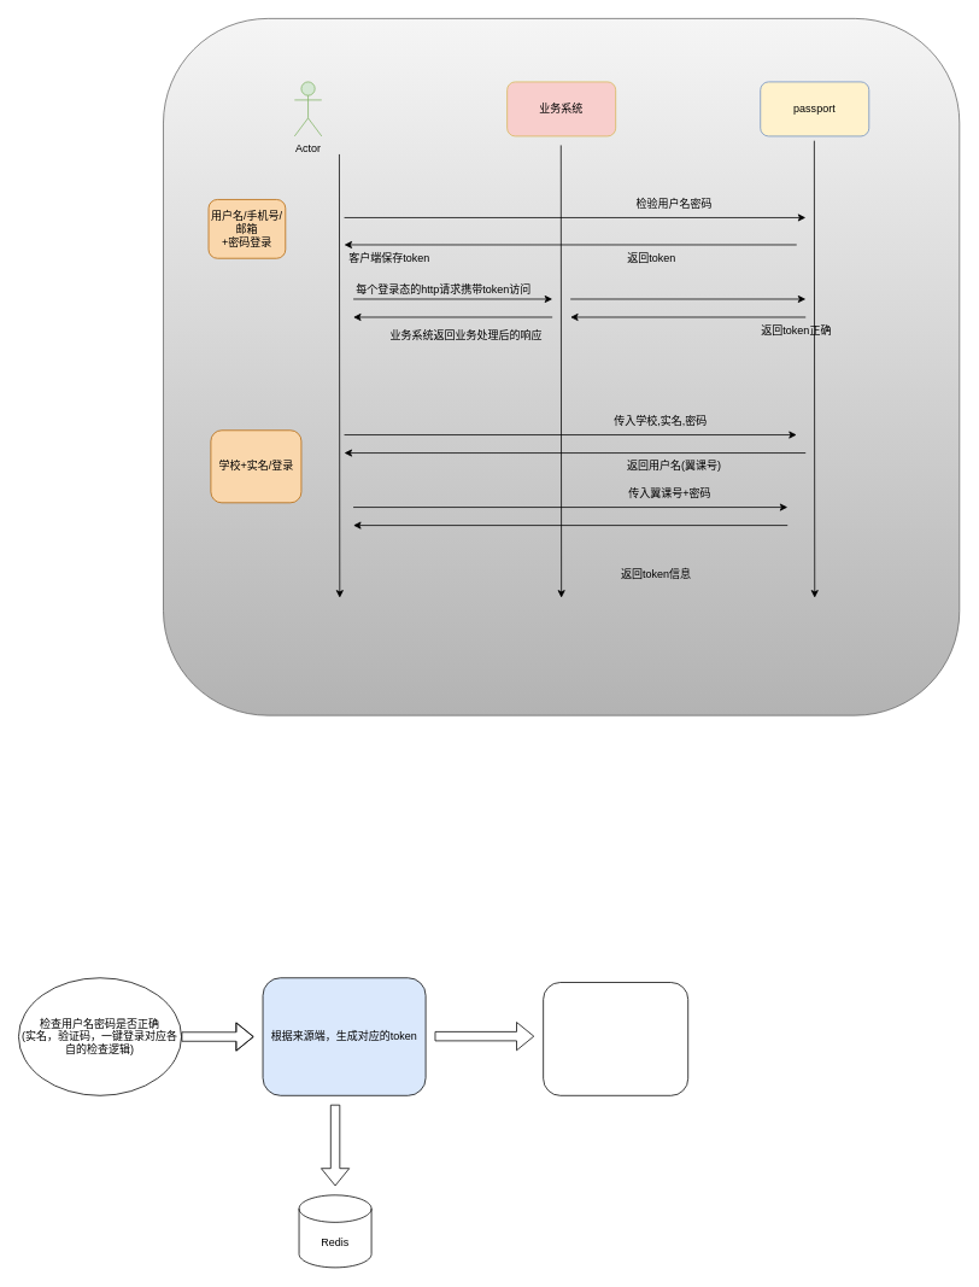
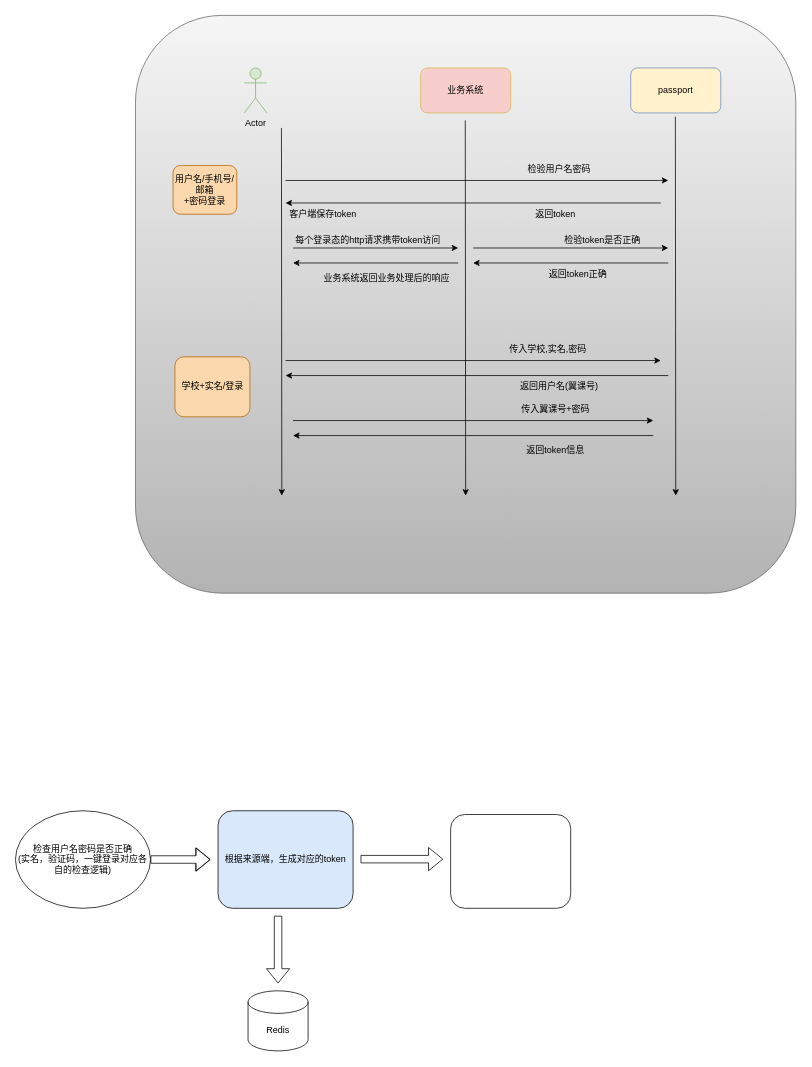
  <mxCell id="0" />
  <mxCell id="1" parent="0" />
  <mxCell id="2" value="" style="rounded=1;whiteSpace=wrap;html=1;fillColor=#f5f5f5;strokeColor=#666666;gradientColor=#b3b3b3;" vertex="1" parent="1"><mxGeometry x="180" y="20" width="880" height="770" as="geometry" /></mxCell>
  <mxCell id="3" value="Actor" style="shape=umlActor;verticalLabelPosition=bottom;verticalAlign=top;html=1;outlineConnect=0;fillColor=#d5e8d4;strokeColor=#82b366;" vertex="1" parent="1"><mxGeometry x="325" y="90" width="30" height="60" as="geometry" /></mxCell>
  <mxCell id="4" value="业务系统" style="rounded=1;whiteSpace=wrap;html=1;fillColor=#f8cecc;strokeColor=#d6b656;" vertex="1" parent="1"><mxGeometry x="560" y="90" width="120" height="60" as="geometry" /></mxCell>
  <mxCell id="5" value="passport" style="rounded=1;whiteSpace=wrap;html=1;fillColor=#fff2cc;strokeColor=#6c8ebf;" vertex="1" parent="1"><mxGeometry x="840" y="90" width="120" height="60" as="geometry" /></mxCell>
  <mxCell id="6" value="" style="endArrow=classic;html=1;" edge="1" parent="1"><mxGeometry width="50" height="50" relative="1" as="geometry"><mxPoint x="374.5" y="170" as="sourcePoint" /><mxPoint x="375" y="660" as="targetPoint" /></mxGeometry></mxCell>
  <mxCell id="7" value="" style="endArrow=classic;html=1;" edge="1" parent="1"><mxGeometry width="50" height="50" relative="1" as="geometry"><mxPoint x="619.5" y="160" as="sourcePoint" /><mxPoint x="620" y="660" as="targetPoint" /></mxGeometry></mxCell>
  <mxCell id="8" value="" style="endArrow=classic;html=1;" edge="1" parent="1"><mxGeometry width="50" height="50" relative="1" as="geometry"><mxPoint x="899.5" y="155" as="sourcePoint" /><mxPoint x="900" y="660" as="targetPoint" /></mxGeometry></mxCell>
  <mxCell id="9" value="用户名/手机号/邮箱&lt;br&gt;+密码登录" style="rounded=1;whiteSpace=wrap;html=1;fillColor=#fad7ac;strokeColor=#b46504;" vertex="1" parent="1"><mxGeometry x="230" y="220" width="85" height="65" as="geometry" /></mxCell>
  <mxCell id="10" value="" style="endArrow=classic;html=1;" edge="1" parent="1"><mxGeometry width="50" height="50" relative="1" as="geometry"><mxPoint x="380" y="240" as="sourcePoint" /><mxPoint x="890" y="240" as="targetPoint" /></mxGeometry></mxCell>
  <mxCell id="11" value="" style="endArrow=classic;html=1;" edge="1" parent="1"><mxGeometry width="50" height="50" relative="1" as="geometry"><mxPoint x="880" y="270" as="sourcePoint" /><mxPoint x="380" y="270" as="targetPoint" /></mxGeometry></mxCell>
  <mxCell id="12" value="学校+实名/登录" style="rounded=1;whiteSpace=wrap;html=1;fillColor=#fad7ac;strokeColor=#b46504;" vertex="1" parent="1"><mxGeometry x="232.5" y="475" width="100" height="80" as="geometry" /></mxCell>
  <mxCell id="13" value="检验用户名密码" style="text;html=1;strokeColor=none;fillColor=none;align=center;verticalAlign=middle;whiteSpace=wrap;rounded=0;" vertex="1" parent="1"><mxGeometry x="685" y="210" width="120" height="30" as="geometry" /></mxCell>
- <mxCell id="14" value="返回token" style="text;html=1;strokeColor=none;fillColor=none;align=center;verticalAlign=middle;whiteSpace=wrap;rounded=0;" vertex="1" parent="1"><mxGeometry x="670" y="270" width="100" height="30" as="geometry" /></mxCell>
+ <mxCell id="14" value="返回token" style="text;html=1;strokeColor=none;fillColor=none;align=center;verticalAlign=middle;whiteSpace=wrap;rounded=0;" vertex="1" parent="1"><mxGeometry x="690" y="270" width="100" height="30" as="geometry" /></mxCell>
  <mxCell id="15" value="" style="endArrow=classic;html=1;" edge="1" parent="1"><mxGeometry width="50" height="50" relative="1" as="geometry"><mxPoint x="380" y="480" as="sourcePoint" /><mxPoint x="880" y="480" as="targetPoint" /></mxGeometry></mxCell>
  <mxCell id="16" value="传入学校,实名,密码" style="text;html=1;strokeColor=none;fillColor=none;align=center;verticalAlign=middle;whiteSpace=wrap;rounded=0;" vertex="1" parent="1"><mxGeometry x="655" y="450" width="150" height="30" as="geometry" /></mxCell>
  <mxCell id="17" value="" style="endArrow=classic;html=1;" edge="1" parent="1"><mxGeometry width="50" height="50" relative="1" as="geometry"><mxPoint x="890" y="500" as="sourcePoint" /><mxPoint x="380" y="500" as="targetPoint" /></mxGeometry></mxCell>
  <mxCell id="18" value="返回用户名(翼课号)" style="text;html=1;strokeColor=none;fillColor=none;align=center;verticalAlign=middle;whiteSpace=wrap;rounded=0;" vertex="1" parent="1"><mxGeometry x="680" y="500" width="130" height="30" as="geometry" /></mxCell>
  <mxCell id="19" value="" style="endArrow=classic;html=1;" edge="1" parent="1"><mxGeometry width="50" height="50" relative="1" as="geometry"><mxPoint x="390" y="560" as="sourcePoint" /><mxPoint x="870" y="560" as="targetPoint" /></mxGeometry></mxCell>
  <mxCell id="20" value="传入翼课号+密码" style="text;html=1;strokeColor=none;fillColor=none;align=center;verticalAlign=middle;whiteSpace=wrap;rounded=0;" vertex="1" parent="1"><mxGeometry x="690" y="530" width="100" height="30" as="geometry" /></mxCell>
  <mxCell id="21" value="客户端保存token" style="text;html=1;strokeColor=none;fillColor=none;align=center;verticalAlign=middle;whiteSpace=wrap;rounded=0;" vertex="1" parent="1"><mxGeometry x="380" y="270" width="100" height="30" as="geometry" /></mxCell>
  <mxCell id="22" value="" style="endArrow=classic;html=1;" edge="1" parent="1"><mxGeometry width="50" height="50" relative="1" as="geometry"><mxPoint x="390" y="330" as="sourcePoint" /><mxPoint x="610" y="330" as="targetPoint" /></mxGeometry></mxCell>
  <mxCell id="23" value="每个登录态的http请求携带token访问" style="text;html=1;strokeColor=none;fillColor=none;align=center;verticalAlign=middle;whiteSpace=wrap;rounded=0;" vertex="1" parent="1"><mxGeometry x="390" y="310" width="200" height="20" as="geometry" /></mxCell>
  <mxCell id="24" value="" style="endArrow=classic;html=1;" edge="1" parent="1"><mxGeometry width="50" height="50" relative="1" as="geometry"><mxPoint x="630" y="330" as="sourcePoint" /><mxPoint x="890" y="330" as="targetPoint" /></mxGeometry></mxCell>
+ <mxCell id="25" value="检验token是否正确" style="text;html=1;strokeColor=none;fillColor=none;align=center;verticalAlign=middle;whiteSpace=wrap;rounded=0;" vertex="1" parent="1"><mxGeometry x="750" y="310" width="105" height="20" as="geometry" /></mxCell>
  <mxCell id="26" value="" style="endArrow=classic;html=1;" edge="1" parent="1"><mxGeometry width="50" height="50" relative="1" as="geometry"><mxPoint x="890" y="350" as="sourcePoint" /><mxPoint x="630" y="350" as="targetPoint" /></mxGeometry></mxCell>
- <mxCell id="27" value="返回token正确" style="text;html=1;strokeColor=none;fillColor=none;align=center;verticalAlign=middle;whiteSpace=wrap;rounded=0;" vertex="1" parent="1"><mxGeometry x="790" y="350" width="180" height="30" as="geometry" /></mxCell>
+ <mxCell id="27" value="返回token正确" style="text;html=1;strokeColor=none;fillColor=none;align=center;verticalAlign=middle;whiteSpace=wrap;rounded=0;" vertex="1" parent="1"><mxGeometry x="680" y="350" width="180" height="30" as="geometry" /></mxCell>
  <mxCell id="28" value="" style="endArrow=classic;html=1;" edge="1" parent="1"><mxGeometry width="50" height="50" relative="1" as="geometry"><mxPoint x="610" y="350" as="sourcePoint" /><mxPoint x="390" y="350" as="targetPoint" /></mxGeometry></mxCell>
  <mxCell id="29" value="业务系统返回业务处理后的响应" style="text;html=1;strokeColor=none;fillColor=none;align=center;verticalAlign=middle;whiteSpace=wrap;rounded=0;" vertex="1" parent="1"><mxGeometry x="430" y="350" width="170" height="40" as="geometry" /></mxCell>
  <mxCell id="30" value="" style="endArrow=classic;html=1;" edge="1" parent="1"><mxGeometry width="50" height="50" relative="1" as="geometry"><mxPoint x="870" y="580" as="sourcePoint" /><mxPoint x="390" y="580" as="targetPoint" /></mxGeometry></mxCell>
- <mxCell id="31" value="返回token信息" style="text;html=1;strokeColor=none;fillColor=none;align=center;verticalAlign=middle;whiteSpace=wrap;rounded=0;" vertex="1" parent="1"><mxGeometry x="675" y="625" width="100" height="20" as="geometry" /></mxCell>
+ <mxCell id="31" value="返回token信息" style="text;html=1;strokeColor=none;fillColor=none;align=center;verticalAlign=middle;whiteSpace=wrap;rounded=0;" vertex="1" parent="1"><mxGeometry x="690" y="590" width="100" height="20" as="geometry" /></mxCell>
  <mxCell id="32" value="检查用户名密码是否正确&lt;br&gt;(实名，验证码，一键登录对应各自的检查逻辑)" style="ellipse;whiteSpace=wrap;html=1;" vertex="1" parent="1"><mxGeometry x="20" y="1080" width="180" height="130" as="geometry" /></mxCell>
  <mxCell id="33" value="根据来源端，生成对应的token" style="rounded=1;whiteSpace=wrap;html=1;fillColor=#dae8fc;" vertex="1" parent="1"><mxGeometry y="1080" width="180" height="130" as="geometry" x="290" /></mxCell>
  <mxCell id="34" value="" style="shape=flexArrow;endArrow=classic;html=1;" edge="1" parent="1" source="32"><mxGeometry width="50" height="50" relative="1" as="geometry"><mxPoint x="200" y="1195" as="sourcePoint" /><mxPoint x="280" y="1145" as="targetPoint" /><Array as="points"><mxPoint x="260" y="1145" /></Array></mxGeometry></mxCell>
  <mxCell id="35" value="" style="shape=flexArrow;endArrow=classic;html=1;" edge="1" parent="1"><mxGeometry width="50" height="50" relative="1" as="geometry"><mxPoint x="370" y="1220" as="sourcePoint" /><mxPoint x="370" y="1310" as="targetPoint" /></mxGeometry></mxCell>
  <mxCell id="36" value="Redis" style="shape=cylinder3;whiteSpace=wrap;html=1;boundedLbl=1;backgroundOutline=1;size=15;" vertex="1" parent="1"><mxGeometry x="330" y="1320" width="80" height="80" as="geometry" /></mxCell>
  <mxCell id="37" value="" style="rounded=1;whiteSpace=wrap;html=1;" vertex="1" parent="1"><mxGeometry x="600" y="1085" width="160" height="125" as="geometry" /></mxCell>
  <mxCell id="38" value="" style="shape=flexArrow;endArrow=classic;html=1;" edge="1" parent="1"><mxGeometry width="50" height="50" relative="1" as="geometry"><mxPoint x="480" y="1144.5" as="sourcePoint" /><mxPoint x="590" y="1144.5" as="targetPoint" /></mxGeometry></mxCell>
